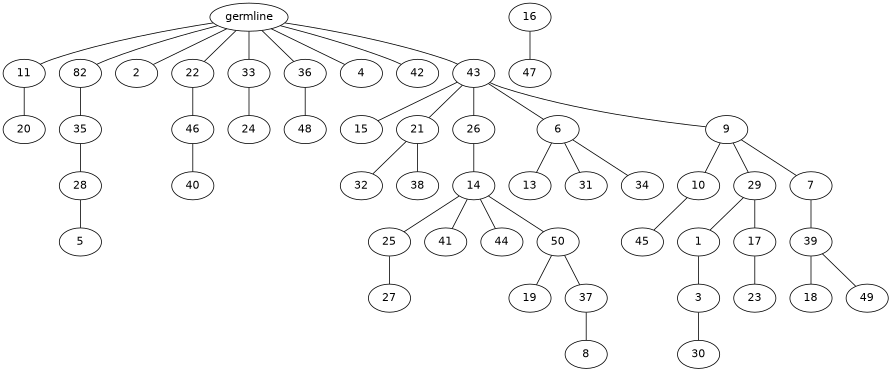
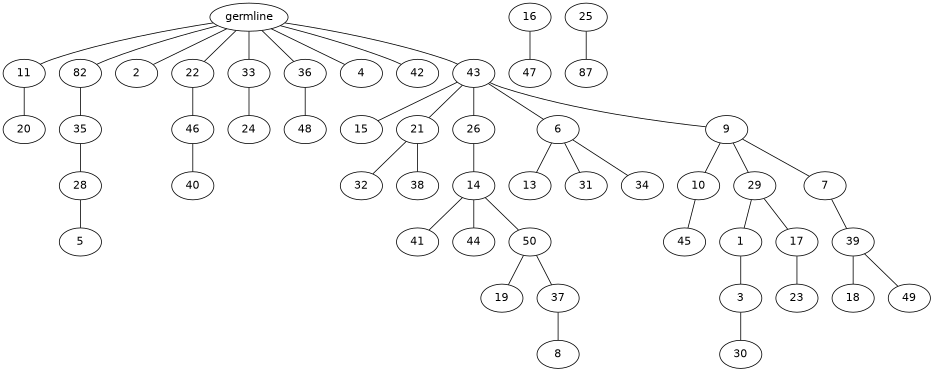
  graph {
    fontname="DejaVu Sans"
    node [fontname="DejaVu Sans"]
    edge [fontname="DejaVu Sans"]
    n1 [label=germline]
    n2 [label=11]
    n3 [label=82]
    n4 [label=2]
    n5 [label=22]
    n6 [label=33]
    n7 [label=36]
    n8 [label=4]
    n9 [label=42]
    n10 [label=43]
    n11 [label=20]
    n12 [label=35]
    n13 [label=46]
    n14 [label=24]
    n15 [label=48]
    n16 [label=15]
    n17 [label=21]
    n18 [label=26]
    n19 [label=6]
    n20 [label=9]
    n21 [label=28]
    n22 [label=5]
    n23 [label=40]
    n24 [label=32]
    n25 [label=38]
    n26 [label=14]
    n27 [label=13]
    n28 [label=31]
    n29 [label=34]
    n30 [label=10]
    n31 [label=29]
    n32 [label=7]
    n33 [label=16]
    n34 [label=47]
    n35 [label=25]
    n36 [label=41]
    n37 [label=44]
    n38 [label=50]
-   n39 [label=27]
+   n39 [label=87]
    n40 [label=19]
    n41 [label=37]
    n42 [label=8]
    n43 [label=45]
    n44 [label=1]
    n45 [label=17]
    n46 [label=39]
    n47 [label=3]
    n48 [label=23]
    n49 [label=18]
    n50 [label=49]
    n51 [label=30]
    n1 -- n2
    n1 -- n3
    n1 -- n4
    n1 -- n5
    n1 -- n6
    n1 -- n7
    n1 -- n8
    n1 -- n9
    n1 -- n10
    n2 -- n11
    n3 -- n12
    n5 -- n13
    n6 -- n14
    n7 -- n15
    n10 -- n16
    n10 -- n17
    n10 -- n18
    n10 -- n19
    n10 -- n20
    n12 -- n21
    n13 -- n23
    n17 -- n24
    n17 -- n25
    n18 -- n26
    n19 -- n27
    n19 -- n28
    n19 -- n29
    n20 -- n30
    n20 -- n31
    n20 -- n32
    n21 -- n22
-   n26 -- n35
    n26 -- n36
    n26 -- n37
    n26 -- n38
    n30 -- n43
    n31 -- n44
    n31 -- n45
    n32 -- n46
    n33 -- n34
    n35 -- n39
    n38 -- n40
    n38 -- n41
    n41 -- n42
    n44 -- n47
    n45 -- n48
    n46 -- n49
    n46 -- n50
    n47 -- n51
  }
